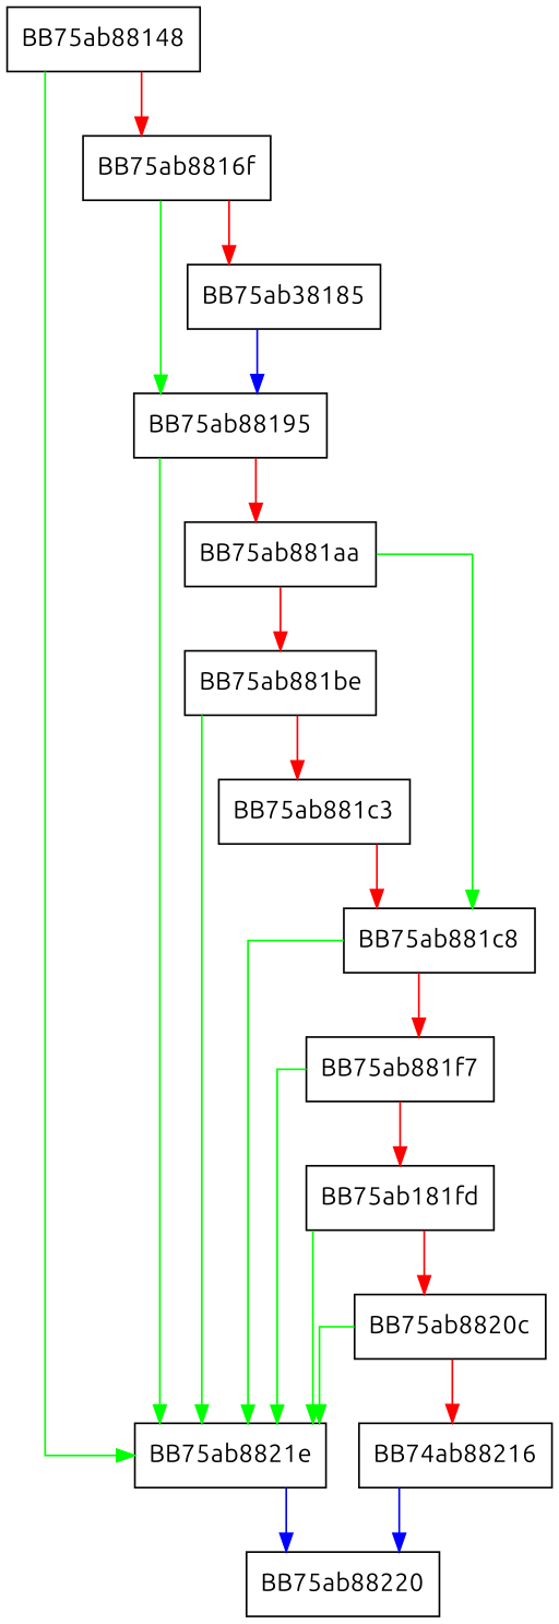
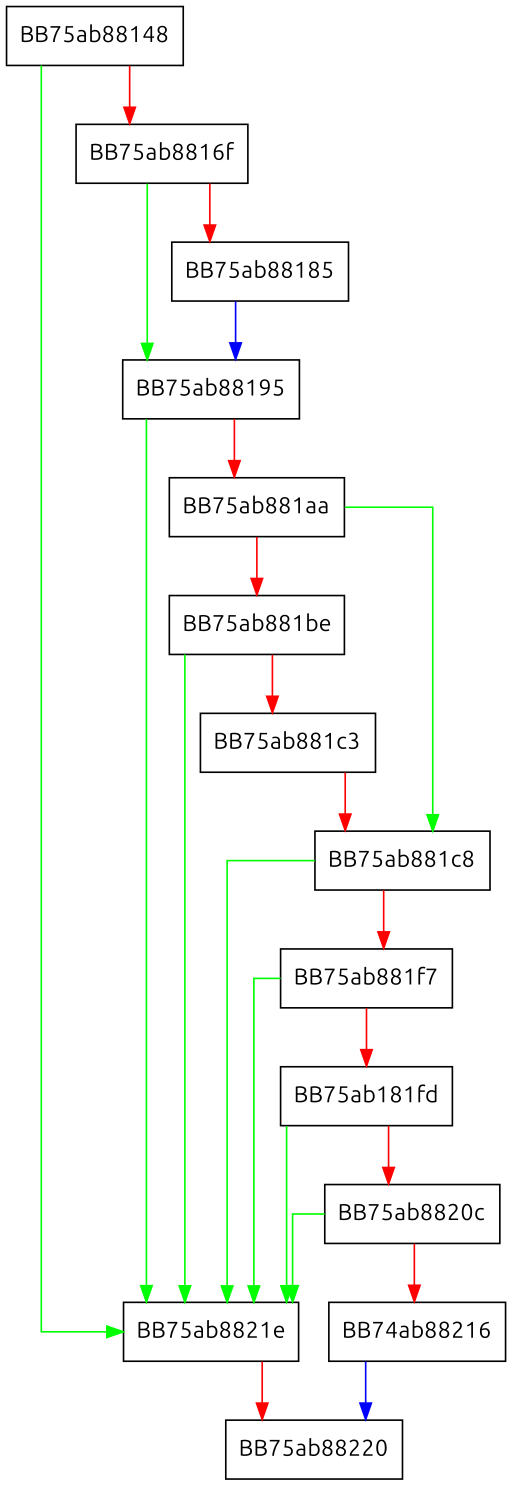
  digraph {
    fontname=Ubuntu
    splines=ortho
    node [fontname=Ubuntu shape=box]
    edge [color=red fontname=Ubuntu]
    BB75ab88148
    BB75ab8821e
    BB75ab8816f
    BB75ab88220
    BB75ab88195
-   BB75ab88185 [label=BB75ab38185]
+   BB75ab88185
    BB75ab881aa
    BB75ab881c8
    BB75ab881be
    BB75ab881f7
    BB75ab881c3
    n12 [label=BB75ab181fd]
    BB75ab8820c
    n14 [label=BB74ab88216]
    BB75ab88148 -> BB75ab8821e [color=green]
    BB75ab88148 -> BB75ab8816f
-   BB75ab8821e -> BB75ab88220 [color=blue]
+   BB75ab8821e -> BB75ab88220
    BB75ab8816f -> BB75ab88195 [color=green]
    BB75ab8816f -> BB75ab88185
    BB75ab88195 -> BB75ab8821e [color=green]
    BB75ab88195 -> BB75ab881aa
    BB75ab88185 -> BB75ab88195 [color=blue]
    BB75ab881aa -> BB75ab881c8 [color=green]
    BB75ab881aa -> BB75ab881be
    BB75ab881c8 -> BB75ab8821e [color=green]
    BB75ab881c8 -> BB75ab881f7
    BB75ab881be -> BB75ab8821e [color=green]
    BB75ab881be -> BB75ab881c3
    BB75ab881f7 -> BB75ab8821e [color=green]
    BB75ab881f7 -> n12
    BB75ab881c3 -> BB75ab881c8
    n12 -> BB75ab8821e [color=green]
    n12 -> BB75ab8820c
    BB75ab8820c -> BB75ab8821e [color=green]
    BB75ab8820c -> n14
    n14 -> BB75ab88220 [color=blue]
  }
